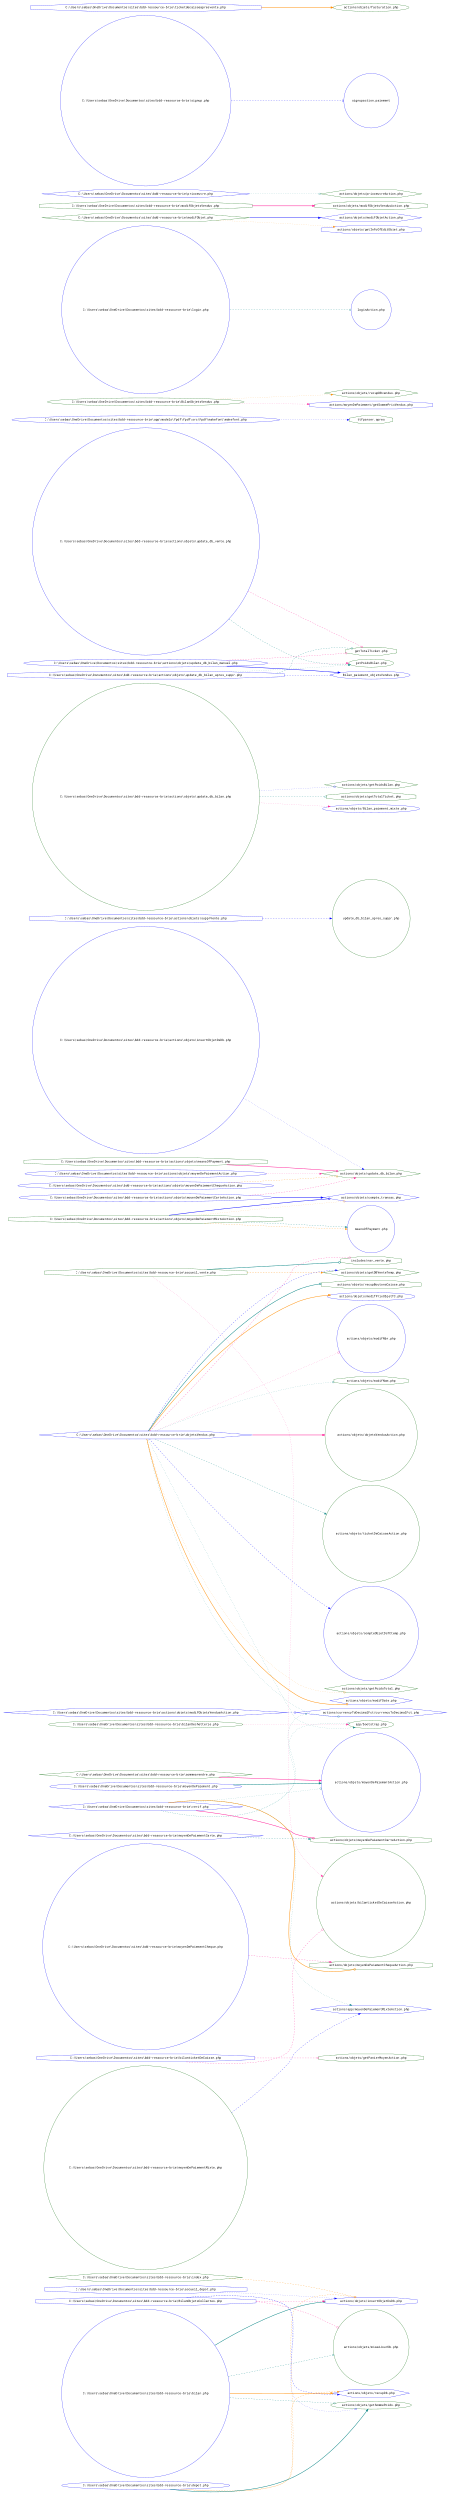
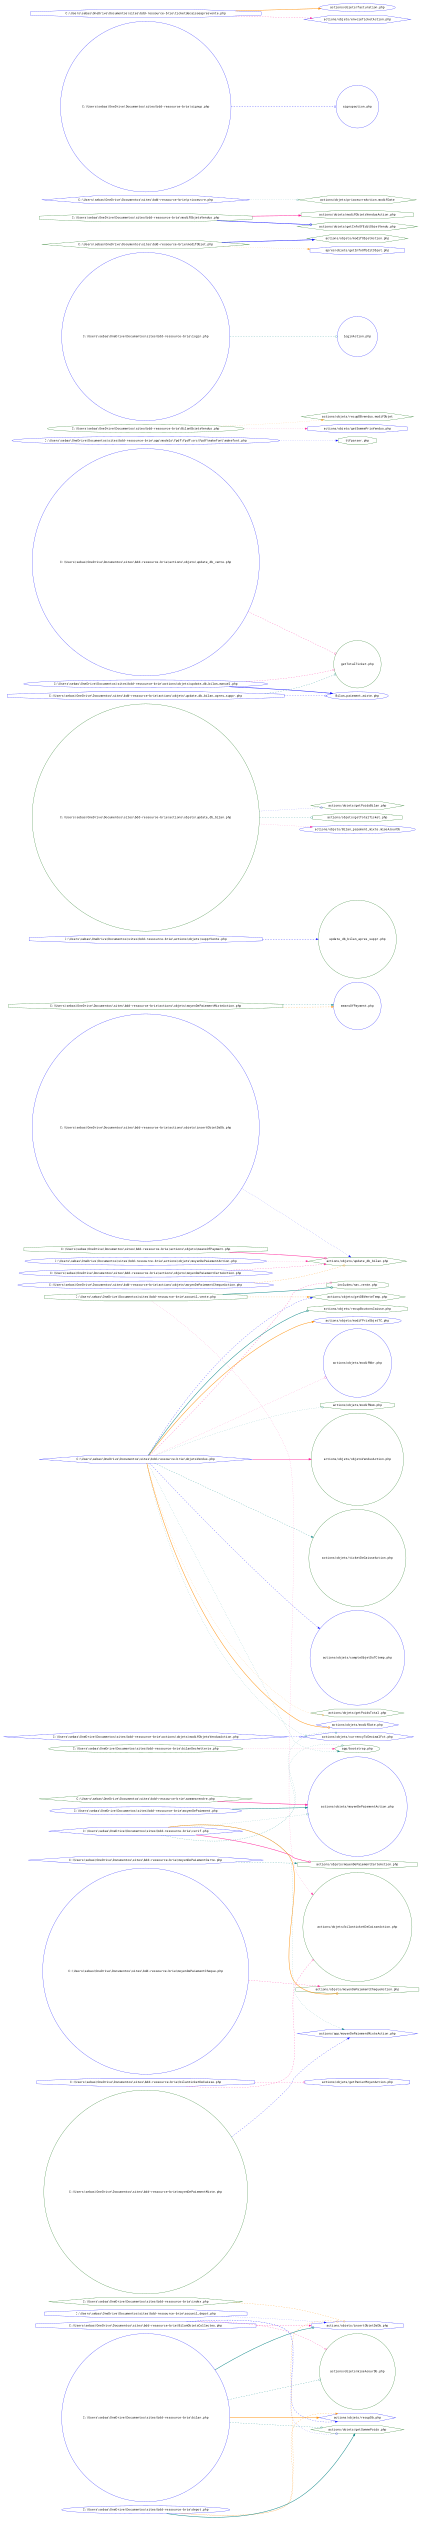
  digraph {
    fontname="Roboto Mono"
    rankdir=LR
    node [color=blue fontname="Roboto Mono" shape=octagon]
    edge [arrowhead=normal color=teal fontname="Roboto Mono" style=dashed]
    "C:\\Users\\sebas\\OneDrive\\Documentos\\sites\\bdd-ressource-brie\\accueil_depot.php"
    "actions/objets/insertObjetDsDb.php"
    "C:\\Users\\sebas\\OneDrive\\Documentos\\sites\\bdd-ressource-brie\\accueil_vente.php" [color=darkgreen]
    "actions/objets/getDBVenteTemp.php" [color=darkgreen shape=hexagon]
    "actions/objets/bilanticketDeCaisseAction.php" [color=darkgreen shape=circle]
    "includes/nav_vente.php" [color=darkgreen]
    "C:\\Users\\sebas\\OneDrive\\Documentos\\sites\\bdd-ressource-brie\\actions\\objets\\insertObjetDsDb.php" [shape=circle]
    "actions/objets/update_db_bilan.php" [color=darkgreen shape=hexagon]
    "C:\\Users\\sebas\\OneDrive\\Documentos\\sites\\bdd-ressource-brie\\actions\\objets\\meansOfPayment.php" [color=darkgreen]
    "C:\\Users\\sebas\\OneDrive\\Documentos\\sites\\bdd-ressource-brie\\actions\\objets\\modifObjetsVendusAction.php" [shape=hexagon]
-   "actions/objets/currencyToDecimalFct.php" [shape=hexagon label="actions/currencyToDecimalFct/currencyToDecimalFct.php"]
+   "actions/objets/currencyToDecimalFct.php" [shape=hexagon]
    "C:\\Users\\sebas\\OneDrive\\Documentos\\sites\\bdd-ressource-brie\\actions\\objets\\moyenDePaiementAction.php" [shape=ellipse]
    "C:\\Users\\sebas\\OneDrive\\Documentos\\sites\\bdd-ressource-brie\\actions\\objets\\moyenDePaiementCarteAction.php" [shape=ellipse]
-   "actions/objets/compte_transac.php" [shape=hexagon]
    "C:\\Users\\sebas\\OneDrive\\Documentos\\sites\\bdd-ressource-brie\\actions\\objets\\moyenDePaiementChequeAction.php" [shape=ellipse]
    "C:\\Users\\sebas\\OneDrive\\Documentos\\sites\\bdd-ressource-brie\\actions\\objets\\moyenDePaiementMixteAction.php" [color=darkgreen]
    "meansOfPayment.php" [shape=circle]
    "C:\\Users\\sebas\\OneDrive\\Documentos\\sites\\bdd-ressource-brie\\actions\\objets\\supprVente.php"
    "update_db_bilan_apres_suppr.php" [color=darkgreen shape=circle]
    "C:\\Users\\sebas\\OneDrive\\Documentos\\sites\\bdd-ressource-brie\\actions\\objets\\update_db_bilan.php" [color=darkgreen shape=circle]
    "actions/objets/getPoidsBilan.php" [color=darkgreen shape=hexagon]
    "actions/objets/getTotalTicket.php" [color=darkgreen]
-   "actions/objets/Bilan_paiement_mixte.php" [shape=ellipse]
+   "actions/objets/Bilan_paiement_mixte.php" [shape=ellipse label="actions/objets/Bilan_paiement_mixte.miseAJourDb"]
    "C:\\Users\\sebas\\OneDrive\\Documentos\\sites\\bdd-ressource-brie\\actions\\objets\\update_db_bilan_apres_suppr.php"
-   "getPoidsBilan.php" [color=darkgreen shape=ellipse]
-   "getTotalTicket.php" [color=darkgreen]
-   "Bilan_paiement_mixte.php" [shape=ellipse label="Bilan_paiement_objetsVendus.php"]
+   "getTotalTicket.php" [color=darkgreen shape=circle]
+   "Bilan_paiement_mixte.php" [shape=ellipse]
    "C:\\Users\\sebas\\OneDrive\\Documentos\\sites\\bdd-ressource-brie\\actions\\objets\\update_db_bilan_manuel.php" [shape=ellipse]
    "C:\\Users\\sebas\\OneDrive\\Documentos\\sites\\bdd-ressource-brie\\actions\\objets\\update_db_vente.php" [shape=circle]
    "C:\\Users\\sebas\\OneDrive\\Documentos\\sites\\bdd-ressource-brie\\app\\models\\fpdf\\fpdf\\src\\Fpdf\\makefont\\makefont.php" [shape=ellipse]
-   "ttfparser.php" [color=darkgreen label="ttfparser.apres"]
+   "ttfparser.php" [color=darkgreen]
    "C:\\Users\\sebas\\OneDrive\\Documentos\\sites\\bdd-ressource-brie\\bilan.php" [shape=circle]
    "actions/objets/recupDb.php" [shape=hexagon]
-   "actions/objets/getSommePoids.php" [color=darkgreen shape=ellipse]
+   "actions/objets/getSommePoids.php" [color=darkgreen shape=hexagon]
    "actions/objets/miseAJourDb.php" [color=darkgreen shape=circle]
    "C:\\Users\\sebas\\OneDrive\\Documentos\\sites\\bdd-ressource-brie\\bilanDechetterie.php" [color=darkgreen shape=ellipse]
    "app/bootstrap.php" [color=darkgreen shape=ellipse]
    "C:\\Users\\sebas\\OneDrive\\Documentos\\sites\\bdd-ressource-brie\\BilanObjetsCollectes.php"
    "C:\\Users\\sebas\\OneDrive\\Documentos\\sites\\bdd-ressource-brie\\BilanObjetsVendus.php" [color=darkgreen shape=ellipse]
-   "actions/objets/recupDBvendus.php" [color=darkgreen shape=hexagon]
-   "actions/objets/getSommePrixVendus.php" [label="actions/moyenDePaiement/getSommePrixVendus.php"]
+   "actions/objets/recupDBvendus.php" [color=darkgreen shape=hexagon label="actions/objets/recupDBvendus.modifObjet"]
+   "actions/objets/getSommePrixVendus.php"
    "C:\\Users\\sebas\\OneDrive\\Documentos\\sites\\bdd-ressource-brie\\bilanticketDeCaisse.php"
-   "actions/objets/getPanierMoyenAction.php" [color=darkgreen]
+   "actions/objets/getPanierMoyenAction.php"
    "C:\\Users\\sebas\\OneDrive\\Documentos\\sites\\bdd-ressource-brie\\depot.php" [shape=ellipse]
    "C:\\Users\\sebas\\OneDrive\\Documentos\\sites\\bdd-ressource-brie\\index.php" [color=darkgreen shape=hexagon]
    "C:\\Users\\sebas\\OneDrive\\Documentos\\sites\\bdd-ressource-brie\\login.php" [shape=circle]
    "loginAction.php" [shape=circle]
    "C:\\Users\\sebas\\OneDrive\\Documentos\\sites\\bdd-ressource-brie\\modifObjet.php" [color=darkgreen shape=hexagon]
-   "actions/objets/modifObjetAction.php" [shape=hexagon]
-   "actions/objets/getInfoOfEditObjet.php"
+   "actions/objets/modifObjetAction.php" [color=darkgreen shape=hexagon]
+   "actions/objets/getInfoOfEditObjet.php" [label="apres/objets/getInfoOfEditObjet.php"]
    "C:\\Users\\sebas\\OneDrive\\Documentos\\sites\\bdd-ressource-brie\\modifObjetsVendus.php" [color=darkgreen]
    "actions/objets/modifObjetsVendusAction.php" [color=darkgreen]
+   "actions/objets/getInfoOfEditObjetVendu.php" [color=darkgreen shape=hexagon]
    "C:\\Users\\sebas\\OneDrive\\Documentos\\sites\\bdd-ressource-brie\\moyenDePaiement.php" [shape=ellipse]
    "actions/objets/moyenDePaiementAction.php" [shape=circle]
    "actions/objets/moyenDePaiementCarteAction.php" [color=darkgreen]
    "C:\\Users\\sebas\\OneDrive\\Documentos\\sites\\bdd-ressource-brie\\moyenDePaiementCarte.php" [shape=hexagon]
    "C:\\Users\\sebas\\OneDrive\\Documentos\\sites\\bdd-ressource-brie\\moyenDePaiementCheque.php" [shape=circle]
    "actions/objets/moyenDePaiementChequeAction.php" [color=darkgreen]
    "C:\\Users\\sebas\\OneDrive\\Documentos\\sites\\bdd-ressource-brie\\moyenDePaiementMixte.php" [color=darkgreen shape=circle]
    n61 [label="actions/app/moyenDePaiementMixteAction.php" shape=hexagon]
    "C:\\Users\\sebas\\OneDrive\\Documentos\\sites\\bdd-ressource-brie\\objetsVendus.php" [shape=hexagon]
    "actions/objets/modifPrixObjetTC.php" [shape=ellipse]
    "actions/objets/modifNbr.php" [shape=circle]
    "actions/objets/modifNom.php" [color=darkgreen]
    "actions/objets/objetsVendusAction.php" [color=darkgreen shape=circle]
    "actions/objets/ticketDeCaisseAction.php" [color=darkgreen shape=circle]
    "actions/objets/compteObjetDsTCtemp.php" [shape=circle]
    "actions/objets/getPoidsTotal.php" [color=darkgreen shape=hexagon]
    "actions/objets/modifDate.php" [shape=hexagon]
    "actions/objets/recupBoutonsCaisse.php" [color=darkgreen]
-   "actions/objets/prixoeuvreAction.php" [color=darkgreen shape=hexagon]
+   "actions/objets/prixoeuvreAction.php" [color=darkgreen shape=hexagon label="actions/objets/prixoeuvreAction.modifDate"]
    "C:\\Users\\sebas\\OneDrive\\Documentos\\sites\\bdd-ressource-brie\\prixoeuvre.php" [shape=hexagon]
    "C:\\Users\\sebas\\OneDrive\\Documentos\\sites\\bdd-ressource-brie\\signup.php" [shape=circle]
-   "signupaction.php" [shape=circle label="signupaction.paiement"]
+   "signupaction.php" [shape=circle]
    "C:\\Users\\sebas\\OneDrive\\Documentos\\sites\\bdd-ressource-brie\\sommearendre.php" [color=darkgreen shape=hexagon]
    "C:\\Users\\sebas\\OneDrive\\Documentos\\sites\\bdd-ressource-brie\\ticketdecaisseapresvente.php"
-   "actions/objets/facturation.php" [color=darkgreen shape=ellipse]
+   "actions/objets/facturation.php" [shape=ellipse]
+   "actions/objets/envoieTicketAction.php" [shape=hexagon]
    "C:\\Users\\sebas\\OneDrive\\Documentos\\sites\\bdd-ressource-brie\\verif.php" [shape=hexagon]
    "C:\\Users\\sebas\\OneDrive\\Documentos\\sites\\bdd-ressource-brie\\accueil_depot.php" -> "actions/objets/insertObjetDsDb.php" [color=blue style=dotted]
    "C:\\Users\\sebas\\OneDrive\\Documentos\\sites\\bdd-ressource-brie\\accueil_vente.php" -> "actions/objets/getDBVenteTemp.php" [color=darkorange]
    "C:\\Users\\sebas\\OneDrive\\Documentos\\sites\\bdd-ressource-brie\\accueil_vente.php" -> "actions/objets/bilanticketDeCaisseAction.php" [color=deeppink style=dotted]
    "C:\\Users\\sebas\\OneDrive\\Documentos\\sites\\bdd-ressource-brie\\accueil_vente.php" -> "includes/nav_vente.php" [arrowhead=odot style=bold]
    "C:\\Users\\sebas\\OneDrive\\Documentos\\sites\\bdd-ressource-brie\\actions\\objets\\insertObjetDsDb.php" -> "actions/objets/update_db_bilan.php" [color=blue style=dotted]
    "C:\\Users\\sebas\\OneDrive\\Documentos\\sites\\bdd-ressource-brie\\actions\\objets\\meansOfPayment.php" -> "actions/objets/update_db_bilan.php" [arrowhead=odot color=deeppink style=bold]
    "C:\\Users\\sebas\\OneDrive\\Documentos\\sites\\bdd-ressource-brie\\actions\\objets\\modifObjetsVendusAction.php" -> "actions/objets/currencyToDecimalFct.php" [arrowhead=odot color=blue]
    "C:\\Users\\sebas\\OneDrive\\Documentos\\sites\\bdd-ressource-brie\\actions\\objets\\moyenDePaiementAction.php" -> "actions/objets/update_db_bilan.php" [color=deeppink style=dotted]
    "C:\\Users\\sebas\\OneDrive\\Documentos\\sites\\bdd-ressource-brie\\actions\\objets\\moyenDePaiementCarteAction.php" -> "actions/objets/update_db_bilan.php" [color=deeppink]
-   "C:\\Users\\sebas\\OneDrive\\Documentos\\sites\\bdd-ressource-brie\\actions\\objets\\moyenDePaiementCarteAction.php" -> "actions/objets/compte_transac.php" [color=blue style=bold]
    "C:\\Users\\sebas\\OneDrive\\Documentos\\sites\\bdd-ressource-brie\\actions\\objets\\moyenDePaiementChequeAction.php" -> "actions/objets/update_db_bilan.php" [arrowhead=odot color=darkorange]
-   "C:\\Users\\sebas\\OneDrive\\Documentos\\sites\\bdd-ressource-brie\\actions\\objets\\moyenDePaiementMixteAction.php" -> "actions/objets/compte_transac.php" [arrowhead=odot color=darkorange style=dotted]
-   "C:\\Users\\sebas\\OneDrive\\Documentos\\sites\\bdd-ressource-brie\\actions\\objets\\moyenDePaiementMixteAction.php" -> "actions/objets/compte_transac.php" [arrowhead=odot color=blue style=bold]
    "C:\\Users\\sebas\\OneDrive\\Documentos\\sites\\bdd-ressource-brie\\actions\\objets\\moyenDePaiementMixteAction.php" -> "meansOfPayment.php" [color=darkorange]
    "C:\\Users\\sebas\\OneDrive\\Documentos\\sites\\bdd-ressource-brie\\actions\\objets\\moyenDePaiementMixteAction.php" -> "meansOfPayment.php"
    "C:\\Users\\sebas\\OneDrive\\Documentos\\sites\\bdd-ressource-brie\\actions\\objets\\supprVente.php" -> "update_db_bilan_apres_suppr.php" [color=blue]
    "C:\\Users\\sebas\\OneDrive\\Documentos\\sites\\bdd-ressource-brie\\actions\\objets\\update_db_bilan.php" -> "actions/objets/getPoidsBilan.php" [arrowhead=odot color=blue style=dotted]
    "C:\\Users\\sebas\\OneDrive\\Documentos\\sites\\bdd-ressource-brie\\actions\\objets\\update_db_bilan.php" -> "actions/objets/getTotalTicket.php" [arrowhead=odot]
    "C:\\Users\\sebas\\OneDrive\\Documentos\\sites\\bdd-ressource-brie\\actions\\objets\\update_db_bilan.php" -> "actions/objets/Bilan_paiement_mixte.php" [color=deeppink style=dotted]
-   "C:\\Users\\sebas\\OneDrive\\Documentos\\sites\\bdd-ressource-brie\\actions\\objets\\update_db_bilan_apres_suppr.php" -> "getPoidsBilan.php" [style=dotted]
    "C:\\Users\\sebas\\OneDrive\\Documentos\\sites\\bdd-ressource-brie\\actions\\objets\\update_db_bilan_apres_suppr.php" -> "getTotalTicket.php" [arrowhead=odot]
    "C:\\Users\\sebas\\OneDrive\\Documentos\\sites\\bdd-ressource-brie\\actions\\objets\\update_db_bilan_apres_suppr.php" -> "Bilan_paiement_mixte.php" [arrowhead=odot color=blue]
-   "C:\\Users\\sebas\\OneDrive\\Documentos\\sites\\bdd-ressource-brie\\actions\\objets\\update_db_bilan_manuel.php" -> "getPoidsBilan.php" [color=deeppink style=dotted]
    "C:\\Users\\sebas\\OneDrive\\Documentos\\sites\\bdd-ressource-brie\\actions\\objets\\update_db_bilan_manuel.php" -> "getTotalTicket.php" [arrowhead=odot color=deeppink]
    "C:\\Users\\sebas\\OneDrive\\Documentos\\sites\\bdd-ressource-brie\\actions\\objets\\update_db_bilan_manuel.php" -> "Bilan_paiement_mixte.php" [color=blue style=bold]
-   "C:\\Users\\sebas\\OneDrive\\Documentos\\sites\\bdd-ressource-brie\\actions\\objets\\update_db_vente.php" -> "getPoidsBilan.php" [arrowhead=odot]
    "C:\\Users\\sebas\\OneDrive\\Documentos\\sites\\bdd-ressource-brie\\actions\\objets\\update_db_vente.php" -> "getTotalTicket.php" [arrowhead=odot color=deeppink]
    "C:\\Users\\sebas\\OneDrive\\Documentos\\sites\\bdd-ressource-brie\\app\\models\\fpdf\\fpdf\\src\\Fpdf\\makefont\\makefont.php" -> "ttfparser.php" [color=blue style=dotted]
    "C:\\Users\\sebas\\OneDrive\\Documentos\\sites\\bdd-ressource-brie\\bilan.php" -> "actions/objets/insertObjetDsDb.php" [arrowhead=odot style=bold]
    "C:\\Users\\sebas\\OneDrive\\Documentos\\sites\\bdd-ressource-brie\\bilan.php" -> "actions/objets/recupDb.php" [color=darkorange style=bold]
    "C:\\Users\\sebas\\OneDrive\\Documentos\\sites\\bdd-ressource-brie\\bilan.php" -> "actions/objets/getSommePoids.php" [arrowhead=odot]
    "C:\\Users\\sebas\\OneDrive\\Documentos\\sites\\bdd-ressource-brie\\bilan.php" -> "actions/objets/miseAJourDb.php" [arrowhead=odot]
    "C:\\Users\\sebas\\OneDrive\\Documentos\\sites\\bdd-ressource-brie\\bilanDechetterie.php" -> "app/bootstrap.php" [color=deeppink style=dotted]
    "C:\\Users\\sebas\\OneDrive\\Documentos\\sites\\bdd-ressource-brie\\BilanObjetsCollectes.php" -> "actions/objets/insertObjetDsDb.php" [color=deeppink]
    "C:\\Users\\sebas\\OneDrive\\Documentos\\sites\\bdd-ressource-brie\\BilanObjetsCollectes.php" -> "actions/objets/recupDb.php" [color=blue]
    "C:\\Users\\sebas\\OneDrive\\Documentos\\sites\\bdd-ressource-brie\\BilanObjetsCollectes.php" -> "actions/objets/getSommePoids.php" [arrowhead=odot color=blue style=dotted]
    "C:\\Users\\sebas\\OneDrive\\Documentos\\sites\\bdd-ressource-brie\\BilanObjetsCollectes.php" -> "actions/objets/miseAJourDb.php" [arrowhead=odot color=deeppink]
    "C:\\Users\\sebas\\OneDrive\\Documentos\\sites\\bdd-ressource-brie\\BilanObjetsVendus.php" -> "actions/objets/recupDBvendus.php" [color=darkorange style=dotted]
    "C:\\Users\\sebas\\OneDrive\\Documentos\\sites\\bdd-ressource-brie\\BilanObjetsVendus.php" -> "actions/objets/getSommePrixVendus.php" [color=deeppink style=dotted]
    "C:\\Users\\sebas\\OneDrive\\Documentos\\sites\\bdd-ressource-brie\\bilanticketDeCaisse.php" -> "actions/objets/bilanticketDeCaisseAction.php" [arrowhead=odot color=deeppink]
    "C:\\Users\\sebas\\OneDrive\\Documentos\\sites\\bdd-ressource-brie\\bilanticketDeCaisse.php" -> "actions/objets/getPanierMoyenAction.php" [arrowhead=odot color=deeppink]
    "C:\\Users\\sebas\\OneDrive\\Documentos\\sites\\bdd-ressource-brie\\depot.php" -> "actions/objets/insertObjetDsDb.php" [arrowhead=odot color=darkorange]
    "C:\\Users\\sebas\\OneDrive\\Documentos\\sites\\bdd-ressource-brie\\depot.php" -> "actions/objets/recupDb.php" [color=darkorange]
    "C:\\Users\\sebas\\OneDrive\\Documentos\\sites\\bdd-ressource-brie\\depot.php" -> "actions/objets/getSommePoids.php" [style=bold]
    "C:\\Users\\sebas\\OneDrive\\Documentos\\sites\\bdd-ressource-brie\\index.php" -> "actions/objets/insertObjetDsDb.php" [arrowhead=odot color=darkorange]
    "C:\\Users\\sebas\\OneDrive\\Documentos\\sites\\bdd-ressource-brie\\login.php" -> "loginAction.php" [arrowhead=odot]
    "C:\\Users\\sebas\\OneDrive\\Documentos\\sites\\bdd-ressource-brie\\modifObjet.php" -> "actions/objets/modifObjetAction.php" [color=blue style=bold]
    "C:\\Users\\sebas\\OneDrive\\Documentos\\sites\\bdd-ressource-brie\\modifObjet.php" -> "actions/objets/getInfoOfEditObjet.php" [color=darkorange style=dotted]
    "C:\\Users\\sebas\\OneDrive\\Documentos\\sites\\bdd-ressource-brie\\modifObjetsVendus.php" -> "actions/objets/modifObjetsVendusAction.php" [color=deeppink style=bold]
+   "C:\\Users\\sebas\\OneDrive\\Documentos\\sites\\bdd-ressource-brie\\modifObjetsVendus.php" -> "actions/objets/getInfoOfEditObjetVendu.php" [arrowhead=odot color=blue style=bold]
    "C:\\Users\\sebas\\OneDrive\\Documentos\\sites\\bdd-ressource-brie\\moyenDePaiement.php" -> "actions/objets/moyenDePaiementAction.php" [style=bold]
    "C:\\Users\\sebas\\OneDrive\\Documentos\\sites\\bdd-ressource-brie\\moyenDePaiementCarte.php" -> "actions/objets/moyenDePaiementCarteAction.php"
    "C:\\Users\\sebas\\OneDrive\\Documentos\\sites\\bdd-ressource-brie\\moyenDePaiementCheque.php" -> "actions/objets/moyenDePaiementChequeAction.php" [color=deeppink]
    "C:\\Users\\sebas\\OneDrive\\Documentos\\sites\\bdd-ressource-brie\\moyenDePaiementMixte.php" -> n61 [color=blue]
    "C:\\Users\\sebas\\OneDrive\\Documentos\\sites\\bdd-ressource-brie\\objetsVendus.php" -> "actions/objets/getDBVenteTemp.php" [color=blue]
    "C:\\Users\\sebas\\OneDrive\\Documentos\\sites\\bdd-ressource-brie\\objetsVendus.php" -> "includes/nav_vente.php" [arrowhead=odot color=deeppink]
    "C:\\Users\\sebas\\OneDrive\\Documentos\\sites\\bdd-ressource-brie\\objetsVendus.php" -> "actions/objets/currencyToDecimalFct.php" [arrowhead=odot style=dotted]
    "C:\\Users\\sebas\\OneDrive\\Documentos\\sites\\bdd-ressource-brie\\objetsVendus.php" -> "app/bootstrap.php" [style=dotted]
    "C:\\Users\\sebas\\OneDrive\\Documentos\\sites\\bdd-ressource-brie\\objetsVendus.php" -> "actions/objets/modifPrixObjetTC.php" [color=darkorange style=bold]
    "C:\\Users\\sebas\\OneDrive\\Documentos\\sites\\bdd-ressource-brie\\objetsVendus.php" -> "actions/objets/modifNbr.php" [arrowhead=odot color=deeppink style=dotted]
    "C:\\Users\\sebas\\OneDrive\\Documentos\\sites\\bdd-ressource-brie\\objetsVendus.php" -> "actions/objets/modifNom.php" [arrowhead=odot style=dotted]
    "C:\\Users\\sebas\\OneDrive\\Documentos\\sites\\bdd-ressource-brie\\objetsVendus.php" -> "actions/objets/objetsVendusAction.php" [color=deeppink style=bold]
    "C:\\Users\\sebas\\OneDrive\\Documentos\\sites\\bdd-ressource-brie\\objetsVendus.php" -> "actions/objets/ticketDeCaisseAction.php"
    "C:\\Users\\sebas\\OneDrive\\Documentos\\sites\\bdd-ressource-brie\\objetsVendus.php" -> "actions/objets/compteObjetDsTCtemp.php" [color=blue]
    "C:\\Users\\sebas\\OneDrive\\Documentos\\sites\\bdd-ressource-brie\\objetsVendus.php" -> "actions/objets/getPoidsTotal.php" [arrowhead=odot color=darkorange style=dotted]
    "C:\\Users\\sebas\\OneDrive\\Documentos\\sites\\bdd-ressource-brie\\objetsVendus.php" -> "actions/objets/modifDate.php" [arrowhead=odot color=darkorange style=bold]
    "C:\\Users\\sebas\\OneDrive\\Documentos\\sites\\bdd-ressource-brie\\objetsVendus.php" -> "actions/objets/recupBoutonsCaisse.php" [arrowhead=odot style=bold]
    "C:\\Users\\sebas\\OneDrive\\Documentos\\sites\\bdd-ressource-brie\\prixoeuvre.php" -> "actions/objets/prixoeuvreAction.php" [arrowhead=odot style=dotted]
    "C:\\Users\\sebas\\OneDrive\\Documentos\\sites\\bdd-ressource-brie\\signup.php" -> "signupaction.php" [arrowhead=odot color=blue]
    "C:\\Users\\sebas\\OneDrive\\Documentos\\sites\\bdd-ressource-brie\\sommearendre.php" -> "actions/objets/moyenDePaiementAction.php" [color=deeppink style=bold]
    "C:\\Users\\sebas\\OneDrive\\Documentos\\sites\\bdd-ressource-brie\\ticketdecaisseapresvente.php" -> "actions/objets/facturation.php" [color=darkorange style=bold]
+   "C:\\Users\\sebas\\OneDrive\\Documentos\\sites\\bdd-ressource-brie\\ticketdecaisseapresvente.php" -> "actions/objets/envoieTicketAction.php" [color=deeppink]
    "C:\\Users\\sebas\\OneDrive\\Documentos\\sites\\bdd-ressource-brie\\verif.php" -> "actions/objets/currencyToDecimalFct.php" [arrowhead=odot style=dotted]
    "C:\\Users\\sebas\\OneDrive\\Documentos\\sites\\bdd-ressource-brie\\verif.php" -> "app/bootstrap.php" [arrowhead=odot style=dotted]
    "C:\\Users\\sebas\\OneDrive\\Documentos\\sites\\bdd-ressource-brie\\verif.php" -> "actions/objets/moyenDePaiementAction.php" [arrowhead=odot style=dotted]
    "C:\\Users\\sebas\\OneDrive\\Documentos\\sites\\bdd-ressource-brie\\verif.php" -> "actions/objets/moyenDePaiementCarteAction.php" [arrowhead=odot color=deeppink style=bold]
    "C:\\Users\\sebas\\OneDrive\\Documentos\\sites\\bdd-ressource-brie\\verif.php" -> "actions/objets/moyenDePaiementChequeAction.php" [arrowhead=odot color=darkorange style=bold]
    "C:\\Users\\sebas\\OneDrive\\Documentos\\sites\\bdd-ressource-brie\\verif.php" -> n61 [style=dotted]
  }
